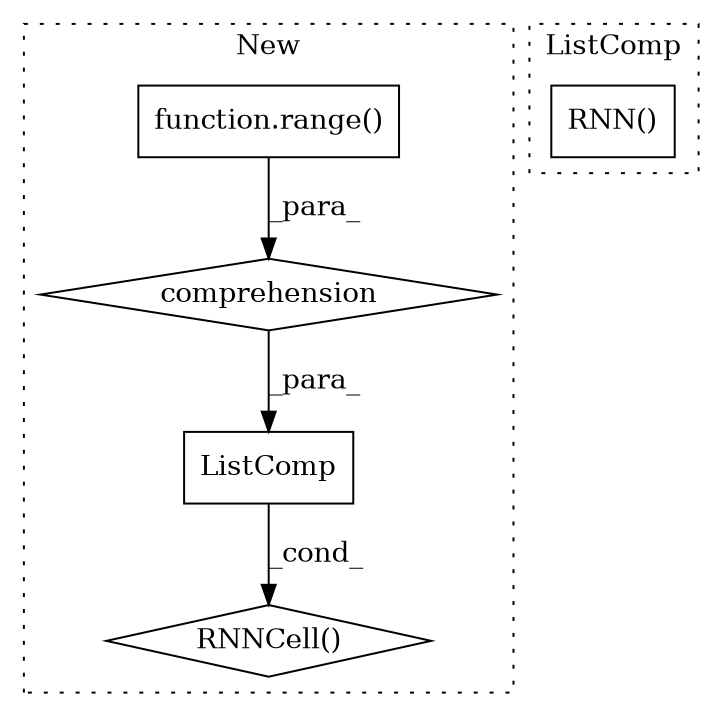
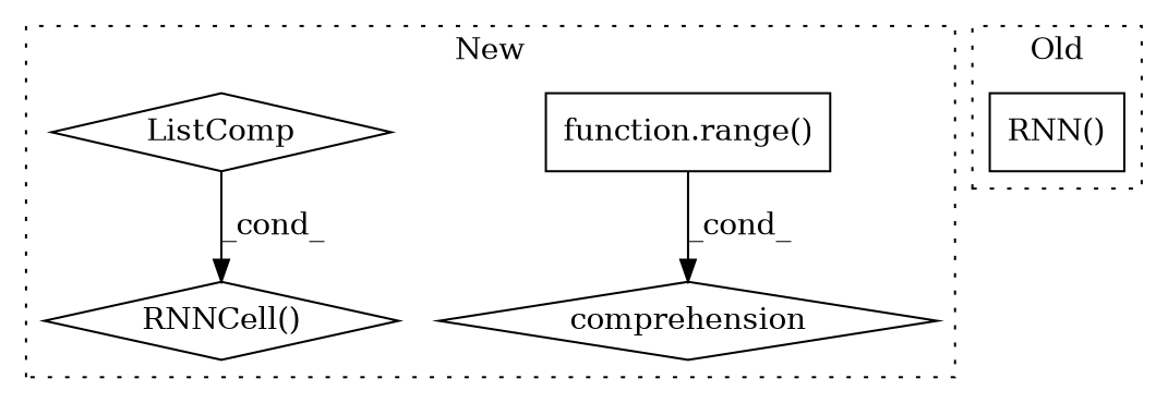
  digraph {
    node [a=75 shape=diamond]
    n1 [l="6,1" label="function.range()" s="3215,3231" shape=box]
-   n2 [a=106 l=276 label=ListComp s=2967 shape=box]
+   n2 [a=106 l=276 label=ListComp s=2967]
    n3 [l=202 label="RNNCell()" s=2982]
    n4 [a=45 l=3 label=comprehension s=3202]
    n5 [l="7,129" label="RNN()" s="2712,2746" shape=box]
    subgraph cluster_1 {
      label=New
      style=dotted
      n1
      n2
      n3
      n4
    }
    subgraph cluster_2 {
-     label=ListComp
+     label=Old
      style=dotted
      n5
    }
-   n1 -> n4 [label=_para_]
+   n1 -> n4 [label=_cond_]
    n2 -> n3 [label=_cond_]
-   n4 -> n2 [label=_para_]
  }
